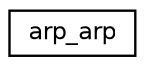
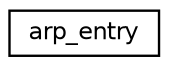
  digraph {
    rankdir=TB
-   n1 [color=black fillcolor=white fontname=Helvetica fontsize=10 height=0.2 label=arp_arp shape=record style=filled width=0.4]
+   n1 [color=black fillcolor=white fontname=Helvetica fontsize=10 height=0.2 label=arp_entry shape=record style=filled width=0.4]
  }
